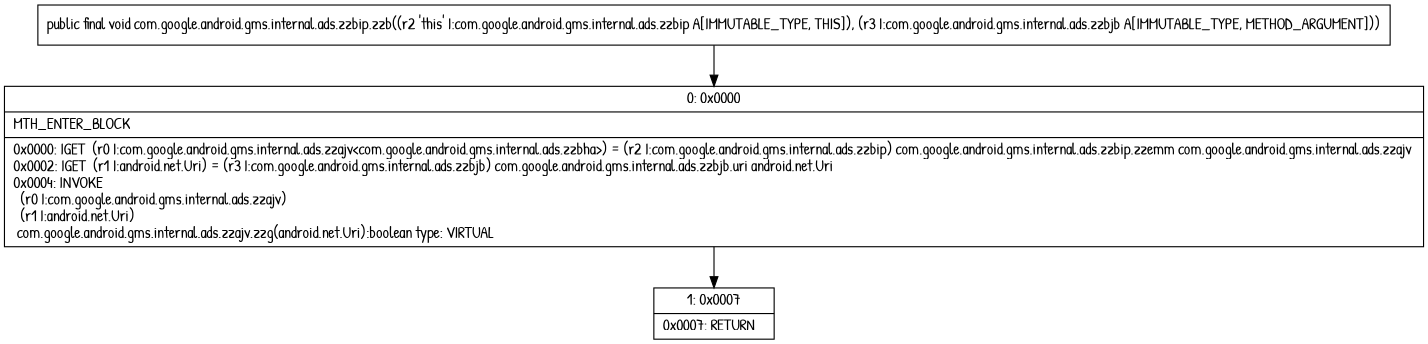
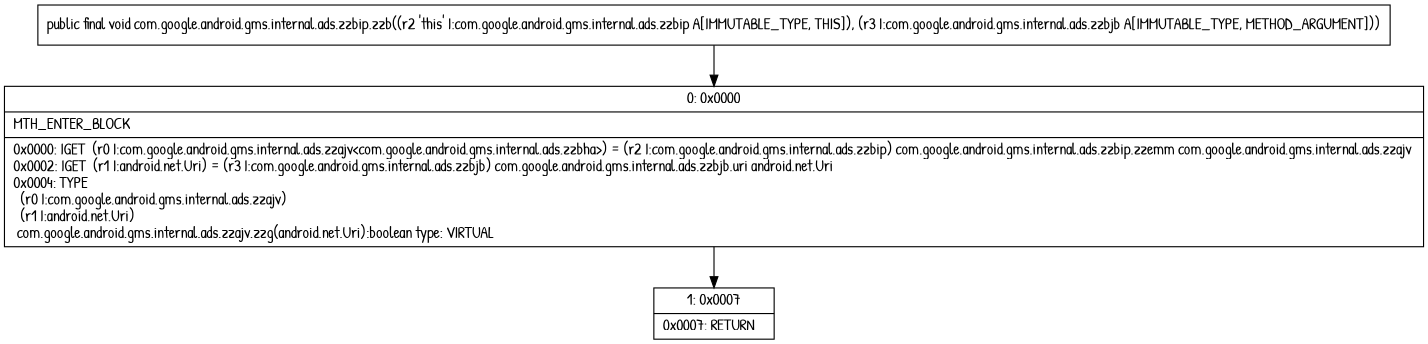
  digraph {
    fontname="Patrick Hand"
    node [shape=record fontname="Patrick Hand"]
    edge [fontname="Patrick Hand"]
-   n1 [label="{0\:\ 0x0000|MTH_ENTER_BLOCK\l|0x0000: IGET  (r0 I:com.google.android.gms.internal.ads.zzajv\<com.google.android.gms.internal.ads.zzbha\>) = (r2 I:com.google.android.gms.internal.ads.zzbip) com.google.android.gms.internal.ads.zzbip.zzemm com.google.android.gms.internal.ads.zzajv \l0x0002: IGET  (r1 I:android.net.Uri) = (r3 I:com.google.android.gms.internal.ads.zzbjb) com.google.android.gms.internal.ads.zzbjb.uri android.net.Uri \l0x0004: INVOKE  \l  (r0 I:com.google.android.gms.internal.ads.zzajv)\l  (r1 I:android.net.Uri)\l com.google.android.gms.internal.ads.zzajv.zzg(android.net.Uri):boolean type: VIRTUAL \l}"]
+   n1 [label="{0\:\ 0x0000|MTH_ENTER_BLOCK\l|0x0000: IGET  (r0 I:com.google.android.gms.internal.ads.zzajv\<com.google.android.gms.internal.ads.zzbha\>) = (r2 I:com.google.android.gms.internal.ads.zzbip) com.google.android.gms.internal.ads.zzbip.zzemm com.google.android.gms.internal.ads.zzajv \l0x0002: IGET  (r1 I:android.net.Uri) = (r3 I:com.google.android.gms.internal.ads.zzbjb) com.google.android.gms.internal.ads.zzbjb.uri android.net.Uri \l0x0004: TYPE  \l  (r0 I:com.google.android.gms.internal.ads.zzajv)\l  (r1 I:android.net.Uri)\l com.google.android.gms.internal.ads.zzajv.zzg(android.net.Uri):boolean type: VIRTUAL \l}"]
    n2 [label="{1\:\ 0x0007|0x0007: RETURN   \l}"]
    n3 [label="{public final void com.google.android.gms.internal.ads.zzbip.zzb((r2 'this' I:com.google.android.gms.internal.ads.zzbip A[IMMUTABLE_TYPE, THIS]), (r3 I:com.google.android.gms.internal.ads.zzbjb A[IMMUTABLE_TYPE, METHOD_ARGUMENT])) }"]
    n1 -> n2
    n3 -> n1
  }
